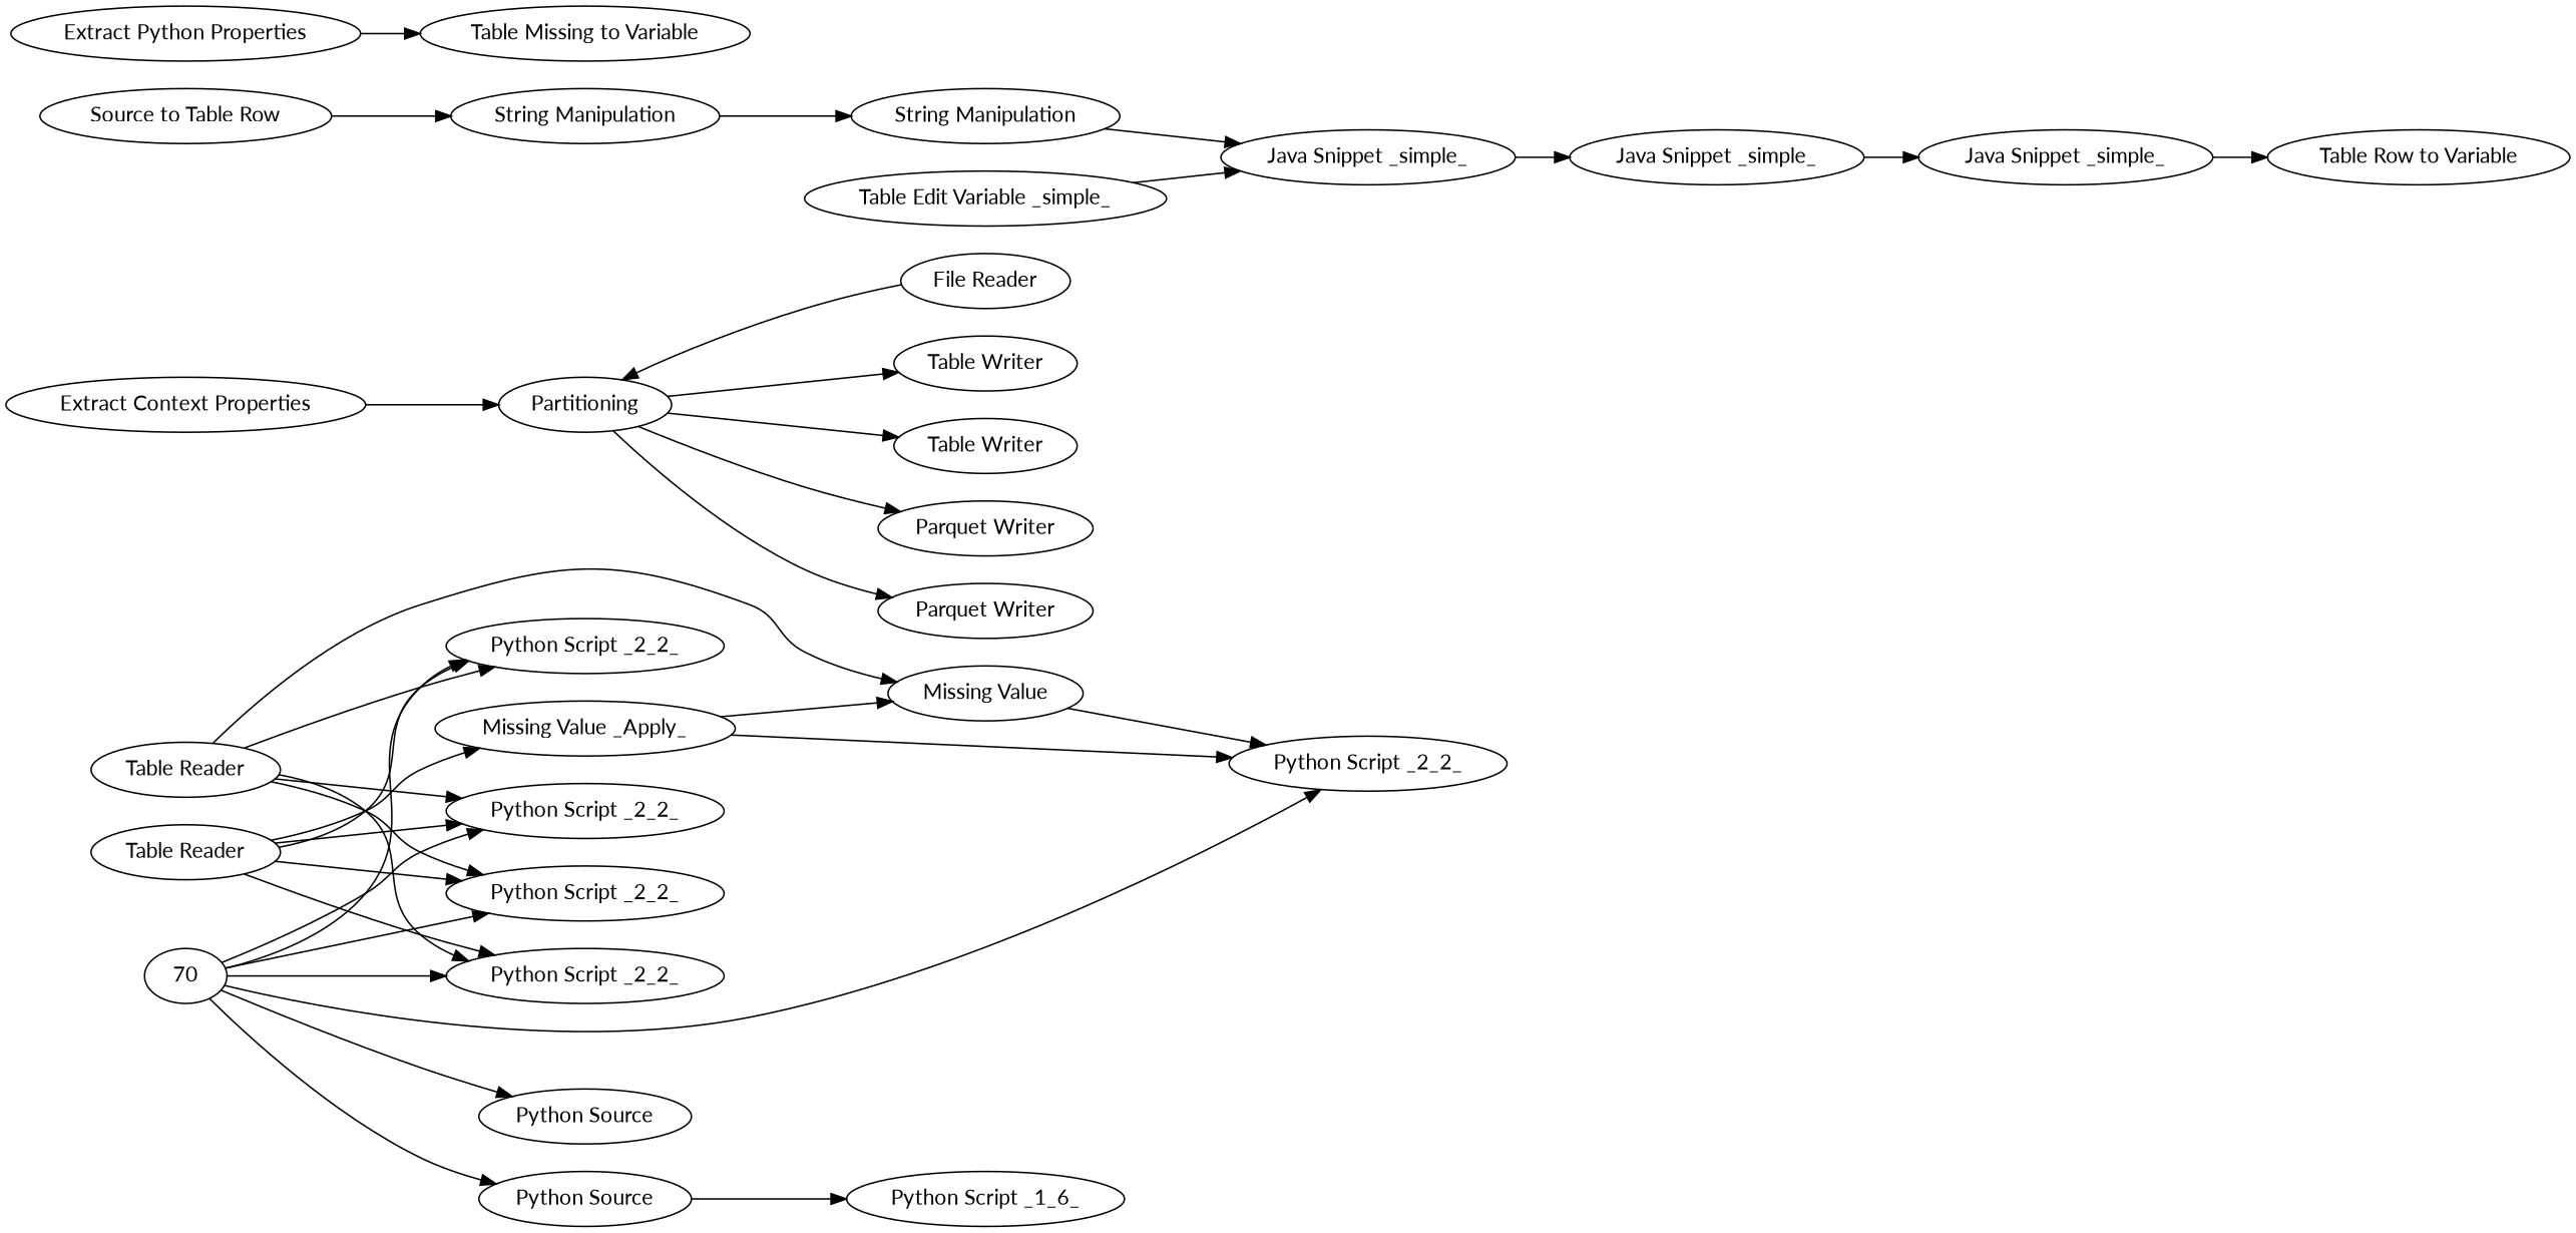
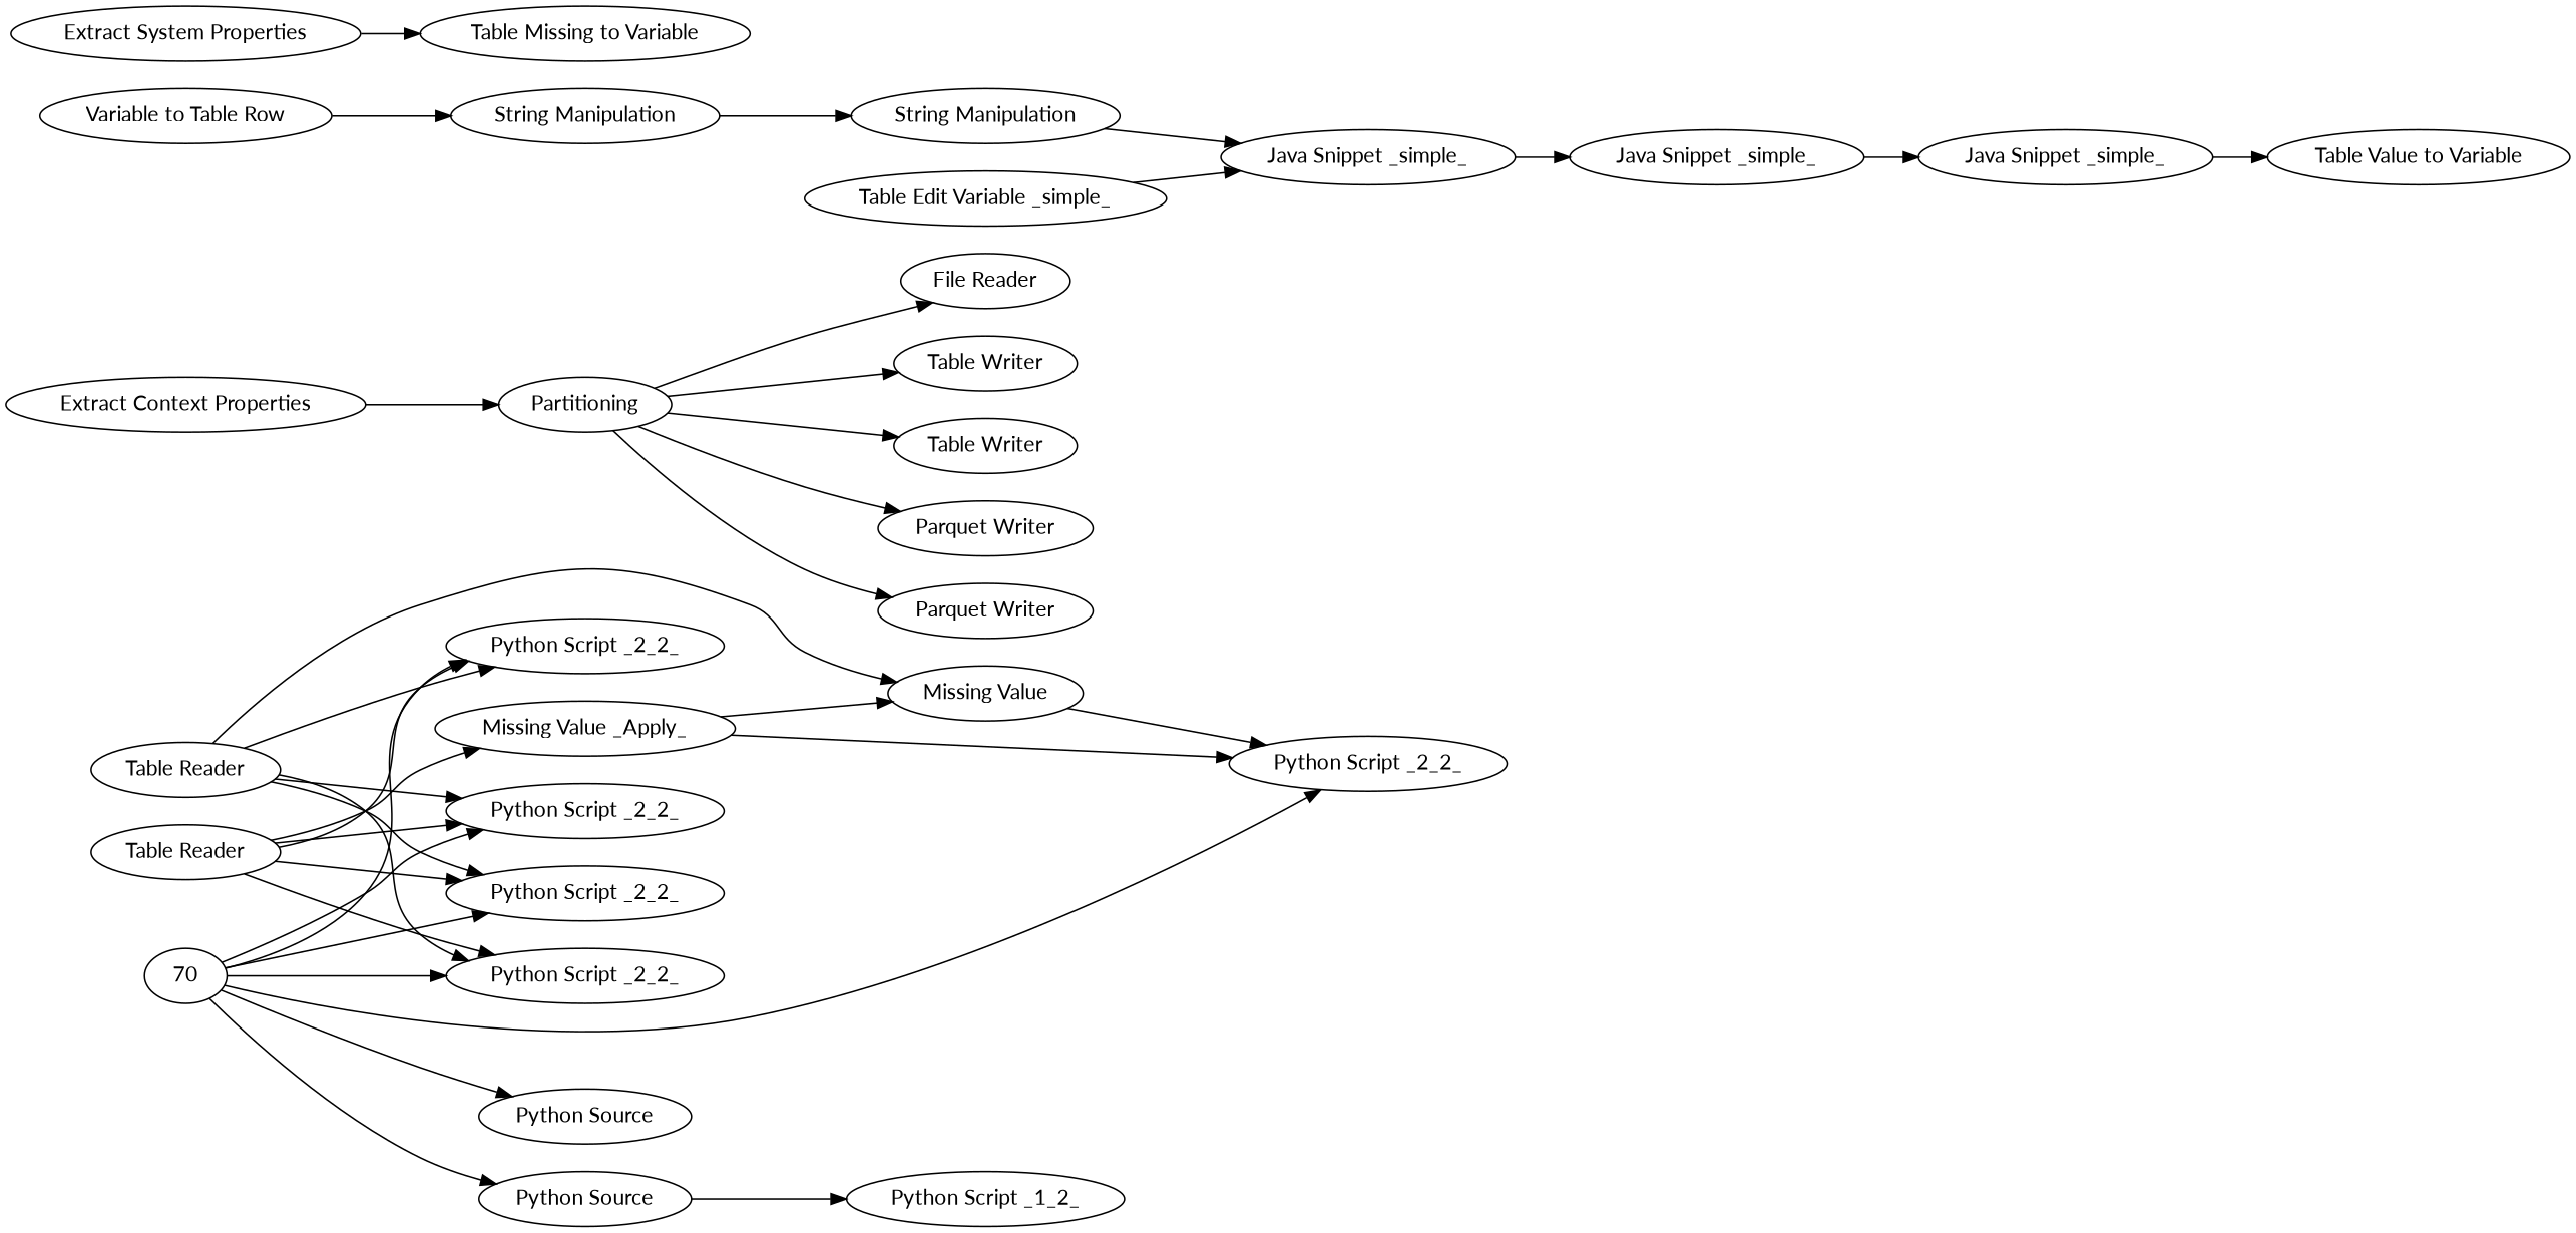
  digraph {
    fontname=Lato
    rankdir=LR
    node [fontname=Lato]
    edge [fontname=Lato]
    n1 [label="Table Reader"]
    n2 [label="Python Script _2_2_"]
    n3 [label="Python Script _2_2_"]
    n4 [label="Python Script _2_2_"]
    n5 [label="Missing Value"]
    n6 [label="Python Script _2_2_"]
    n7 [label="Python Script _2_2_"]
    n8 [label="Extract Context Properties"]
    n9 [label=Partitioning]
-   n10 [label="Source to Table Row"]
+   n10 [label="Variable to Table Row"]
    n11 [label="String Manipulation"]
-   n12 [label="Extract Python Properties"]
+   n12 [label="Extract System Properties"]
    n13 [label="Table Missing to Variable"]
    n14 [label="Java Snippet _simple_"]
    n15 [label="Java Snippet _simple_"]
    n16 [label="Java Snippet _simple_"]
    n17 [label="String Manipulation"]
-   n18 [label="Table Row to Variable"]
+   n18 [label="Table Value to Variable"]
    n19 [label="Table Edit Variable _simple_"]
    n20 [label="Table Reader"]
    n21 [label="Missing Value _Apply_"]
    n22 [label="File Reader"]
    n23 [label="Table Writer"]
    n24 [label="Table Writer"]
    n25 [label="Parquet Writer"]
    n26 [label="Parquet Writer"]
    n27 [label="Python Source"]
    n28 [label="Python Source"]
-   n29 [label="Python Script _1_6_"]
+   n29 [label="Python Script _1_2_"]
    70
    n1 -> n2
    n1 -> n3
    n1 -> n4
    n1 -> n5
    n1 -> n6
    n5 -> n7
    n8 -> n9
    n9 -> n23
    n9 -> n24
    n9 -> n25
    n9 -> n26
    n10 -> n11
    n11 -> n17
    n12 -> n13
    n14 -> n15
    n15 -> n16
    n16 -> n18
    n17 -> n14
    n19 -> n14
    n20 -> n2
    n20 -> n3
    n20 -> n4
    n20 -> n6
    n20 -> n21
    n21 -> n5
    n21 -> n7
-   n22 -> n9
+   n9 -> n22
    n28 -> n29
    70 -> n2
    70 -> n3
    70 -> n4
    70 -> n6
    70 -> n7
    70 -> n27
    70 -> n28
  }
